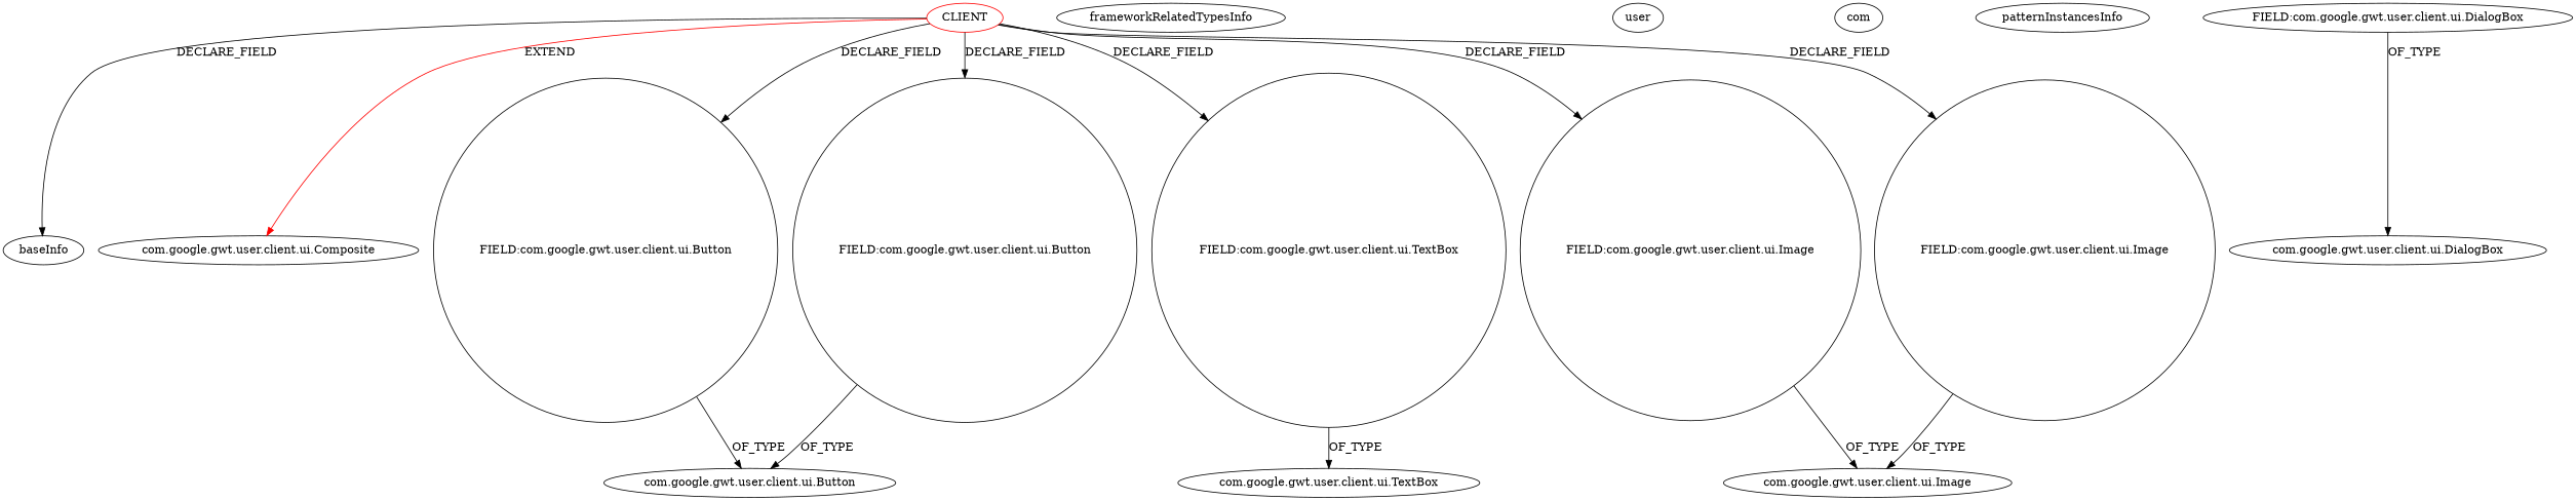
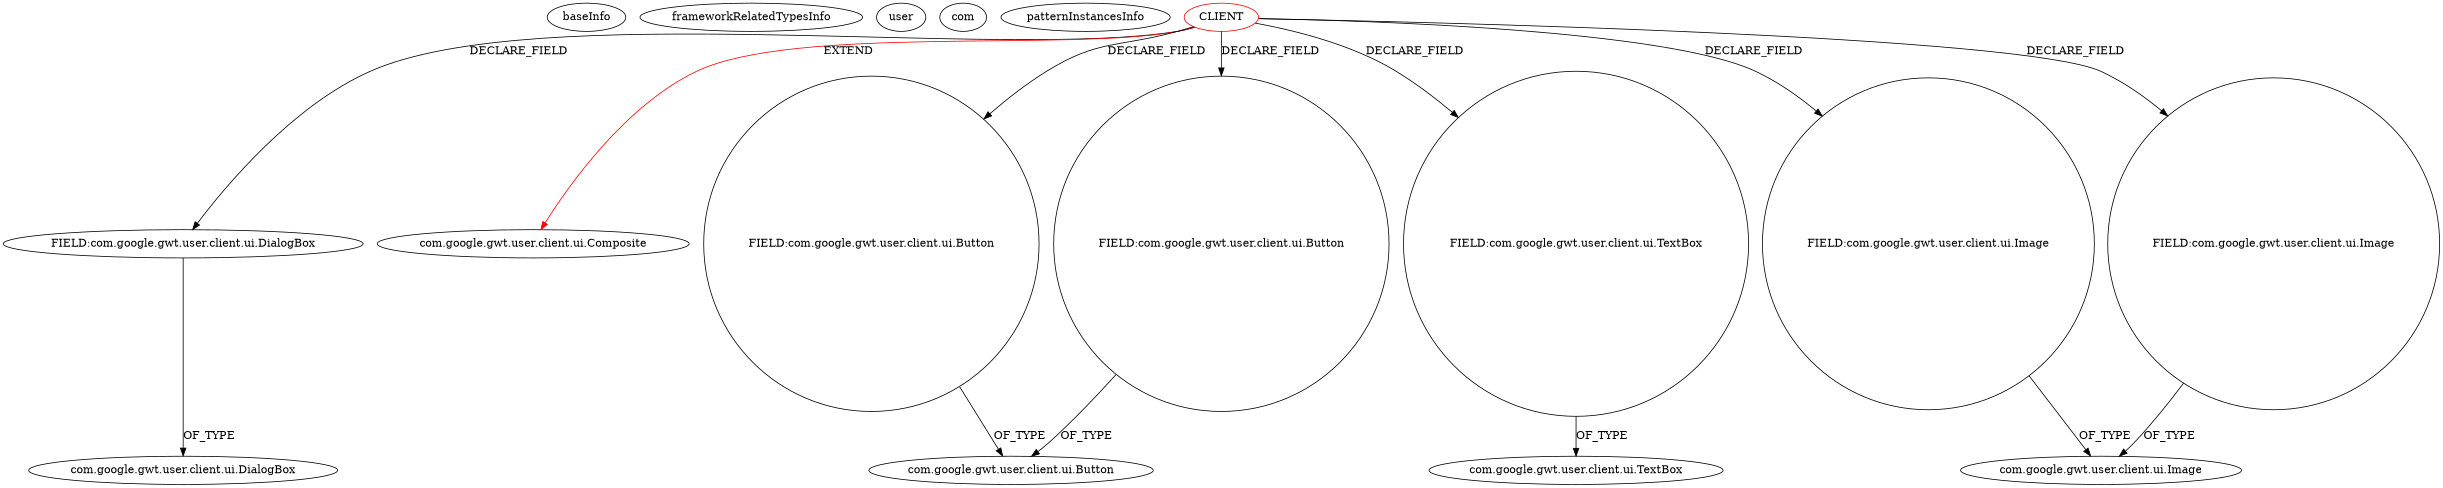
  digraph {
    node [isFrameworkType=false vertexType=FIELD_DECLARATION]
    baseInfo [category=pattern graphId=1779 isAnonymous=false possibleRelation=false isFrameworkType="" vertexType=""]
    frameworkRelatedTypesInfo [0="com.google.gwt.user.client.ui.Composite" isFrameworkType="" vertexType=""]
    n3 [label=user isFrameworkType="" vertexType=""]
    n4 [frequency=2.0 label=com patternRootClient=0 isFrameworkType="" vertexType=""]
    patternInstancesInfo [0="dandrew2-CS230-Software-Project~/dandrew2-CS230-Software-Project/CS230-Software-Project-master/src/edu/ycp/casino/client/RouletteView.java~RouletteView~1118" 1="dandrew2-CS230-Software-Project~/dandrew2-CS230-Software-Project/CS230-Software-Project-master/src/edu/ycp/casino/client/SlotsViewGWT.java~SlotsViewGWT~1123" isFrameworkType="" vertexType=""]
    n6 [label="FIELD:com.google.gwt.user.client.ui.DialogBox" shape=ellipse]
    n7 [label="com.google.gwt.user.client.ui.DialogBox" vertexType=FRAMEWORK_CLASS_TYPE]
    n8 [color=red label=CLIENT vertexType=ROOT_CLIENT_CLASS_DECLARATION]
    n9 [label="com.google.gwt.user.client.ui.Composite" vertexType=FRAMEWORK_CLASS_TYPE]
    n10 [label="FIELD:com.google.gwt.user.client.ui.Button" shape=circle]
    n11 [label="FIELD:com.google.gwt.user.client.ui.Button" shape=circle]
    n12 [label="FIELD:com.google.gwt.user.client.ui.TextBox" shape=circle]
    n13 [label="FIELD:com.google.gwt.user.client.ui.Image" shape=circle]
    n14 [label="FIELD:com.google.gwt.user.client.ui.Image" shape=circle]
    n15 [label="com.google.gwt.user.client.ui.Button" vertexType=FRAMEWORK_CLASS_TYPE]
    n16 [label="com.google.gwt.user.client.ui.TextBox" vertexType=FRAMEWORK_CLASS_TYPE]
    n17 [label="com.google.gwt.user.client.ui.Image" vertexType=FRAMEWORK_CLASS_TYPE]
    n6 -> n7 [label=OF_TYPE]
-   n8 -> baseInfo [label=DECLARE_FIELD]
+   n8 -> n6 [label=DECLARE_FIELD]
    n8 -> n9 [color=red label=EXTEND]
    n8 -> n10 [label=DECLARE_FIELD]
    n8 -> n11 [label=DECLARE_FIELD]
    n8 -> n12 [label=DECLARE_FIELD]
    n8 -> n13 [label=DECLARE_FIELD]
    n8 -> n14 [label=DECLARE_FIELD]
    n10 -> n15 [label=OF_TYPE]
    n11 -> n15 [label=OF_TYPE]
    n12 -> n16 [label=OF_TYPE]
    n13 -> n17 [label=OF_TYPE]
    n14 -> n17 [label=OF_TYPE]
  }
